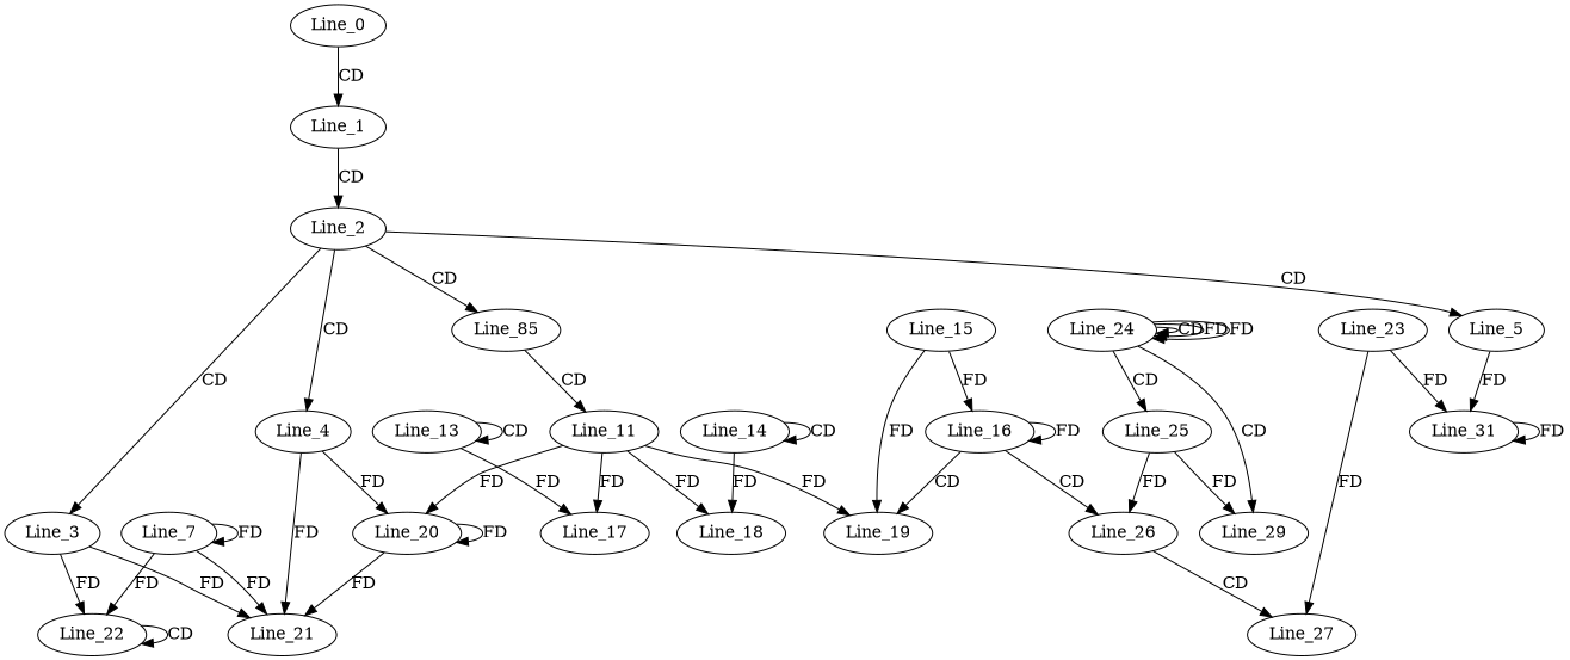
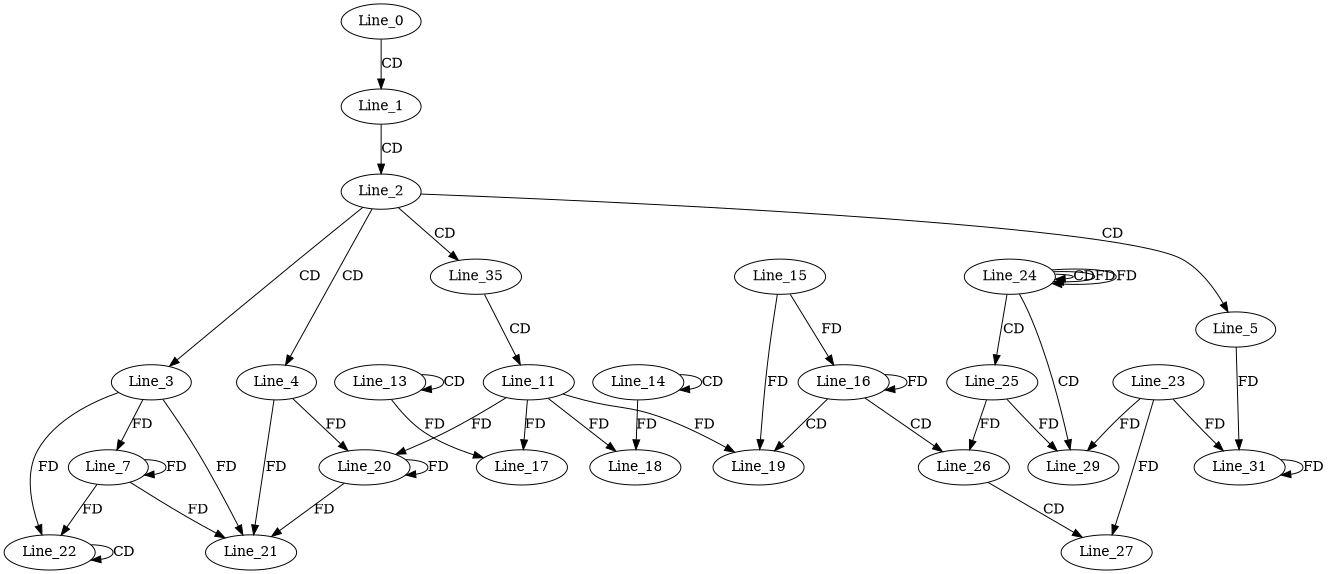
  digraph {
    Line_0
    Line_1
    Line_2
    Line_3
    Line_4
    Line_5
-   Line_35 [label=Line_85]
+   Line_35
    Line_7
    Line_21
    Line_22
    Line_20
    Line_31
    Line_11
    Line_17
    Line_18
    Line_19
    Line_13
    Line_14
    Line_15
    Line_16
    Line_26
    Line_24
    Line_25
    Line_29
    Line_27
    Line_23
    Line_0 -> Line_1 [label=CD]
    Line_1 -> Line_2 [label=CD]
    Line_2 -> Line_3 [label=CD]
    Line_2 -> Line_4 [label=CD]
    Line_2 -> Line_5 [label=CD]
    Line_2 -> Line_35 [label=CD]
+   Line_3 -> Line_7 [label=FD]
    Line_3 -> Line_21 [label=FD]
    Line_3 -> Line_22 [label=FD]
    Line_4 -> Line_21 [label=FD]
    Line_4 -> Line_20 [label=FD]
    Line_5 -> Line_31 [label=FD]
    Line_35 -> Line_11 [label=CD]
    Line_7 -> Line_7 [label=FD]
    Line_7 -> Line_21 [label=FD]
    Line_7 -> Line_22 [label=FD]
    Line_22 -> Line_22 [label=CD]
    Line_20 -> Line_21 [label=FD]
    Line_20 -> Line_20 [label=FD]
    Line_31 -> Line_31 [label=FD]
    Line_11 -> Line_20 [label=FD]
    Line_11 -> Line_17 [label=FD]
    Line_11 -> Line_18 [label=FD]
    Line_11 -> Line_19 [label=FD]
    Line_13 -> Line_17 [label=FD]
    Line_13 -> Line_13 [label=CD]
    Line_14 -> Line_18 [label=FD]
    Line_14 -> Line_14 [label=CD]
    Line_15 -> Line_19 [label=FD]
    Line_15 -> Line_16 [label=FD]
    Line_16 -> Line_19 [label=CD]
    Line_16 -> Line_16 [label=FD]
    Line_16 -> Line_26 [label=CD]
    Line_26 -> Line_27 [label=CD]
    Line_24 -> Line_24 [label=CD]
    Line_24 -> Line_24 [label=FD]
    Line_24 -> Line_24 [label=FD]
    Line_24 -> Line_25 [label=CD]
    Line_24 -> Line_29 [label=CD]
    Line_25 -> Line_26 [label=FD]
    Line_25 -> Line_29 [label=FD]
    Line_23 -> Line_31 [label=FD]
+   Line_23 -> Line_29 [label=FD]
    Line_23 -> Line_27 [label=FD]
  }
